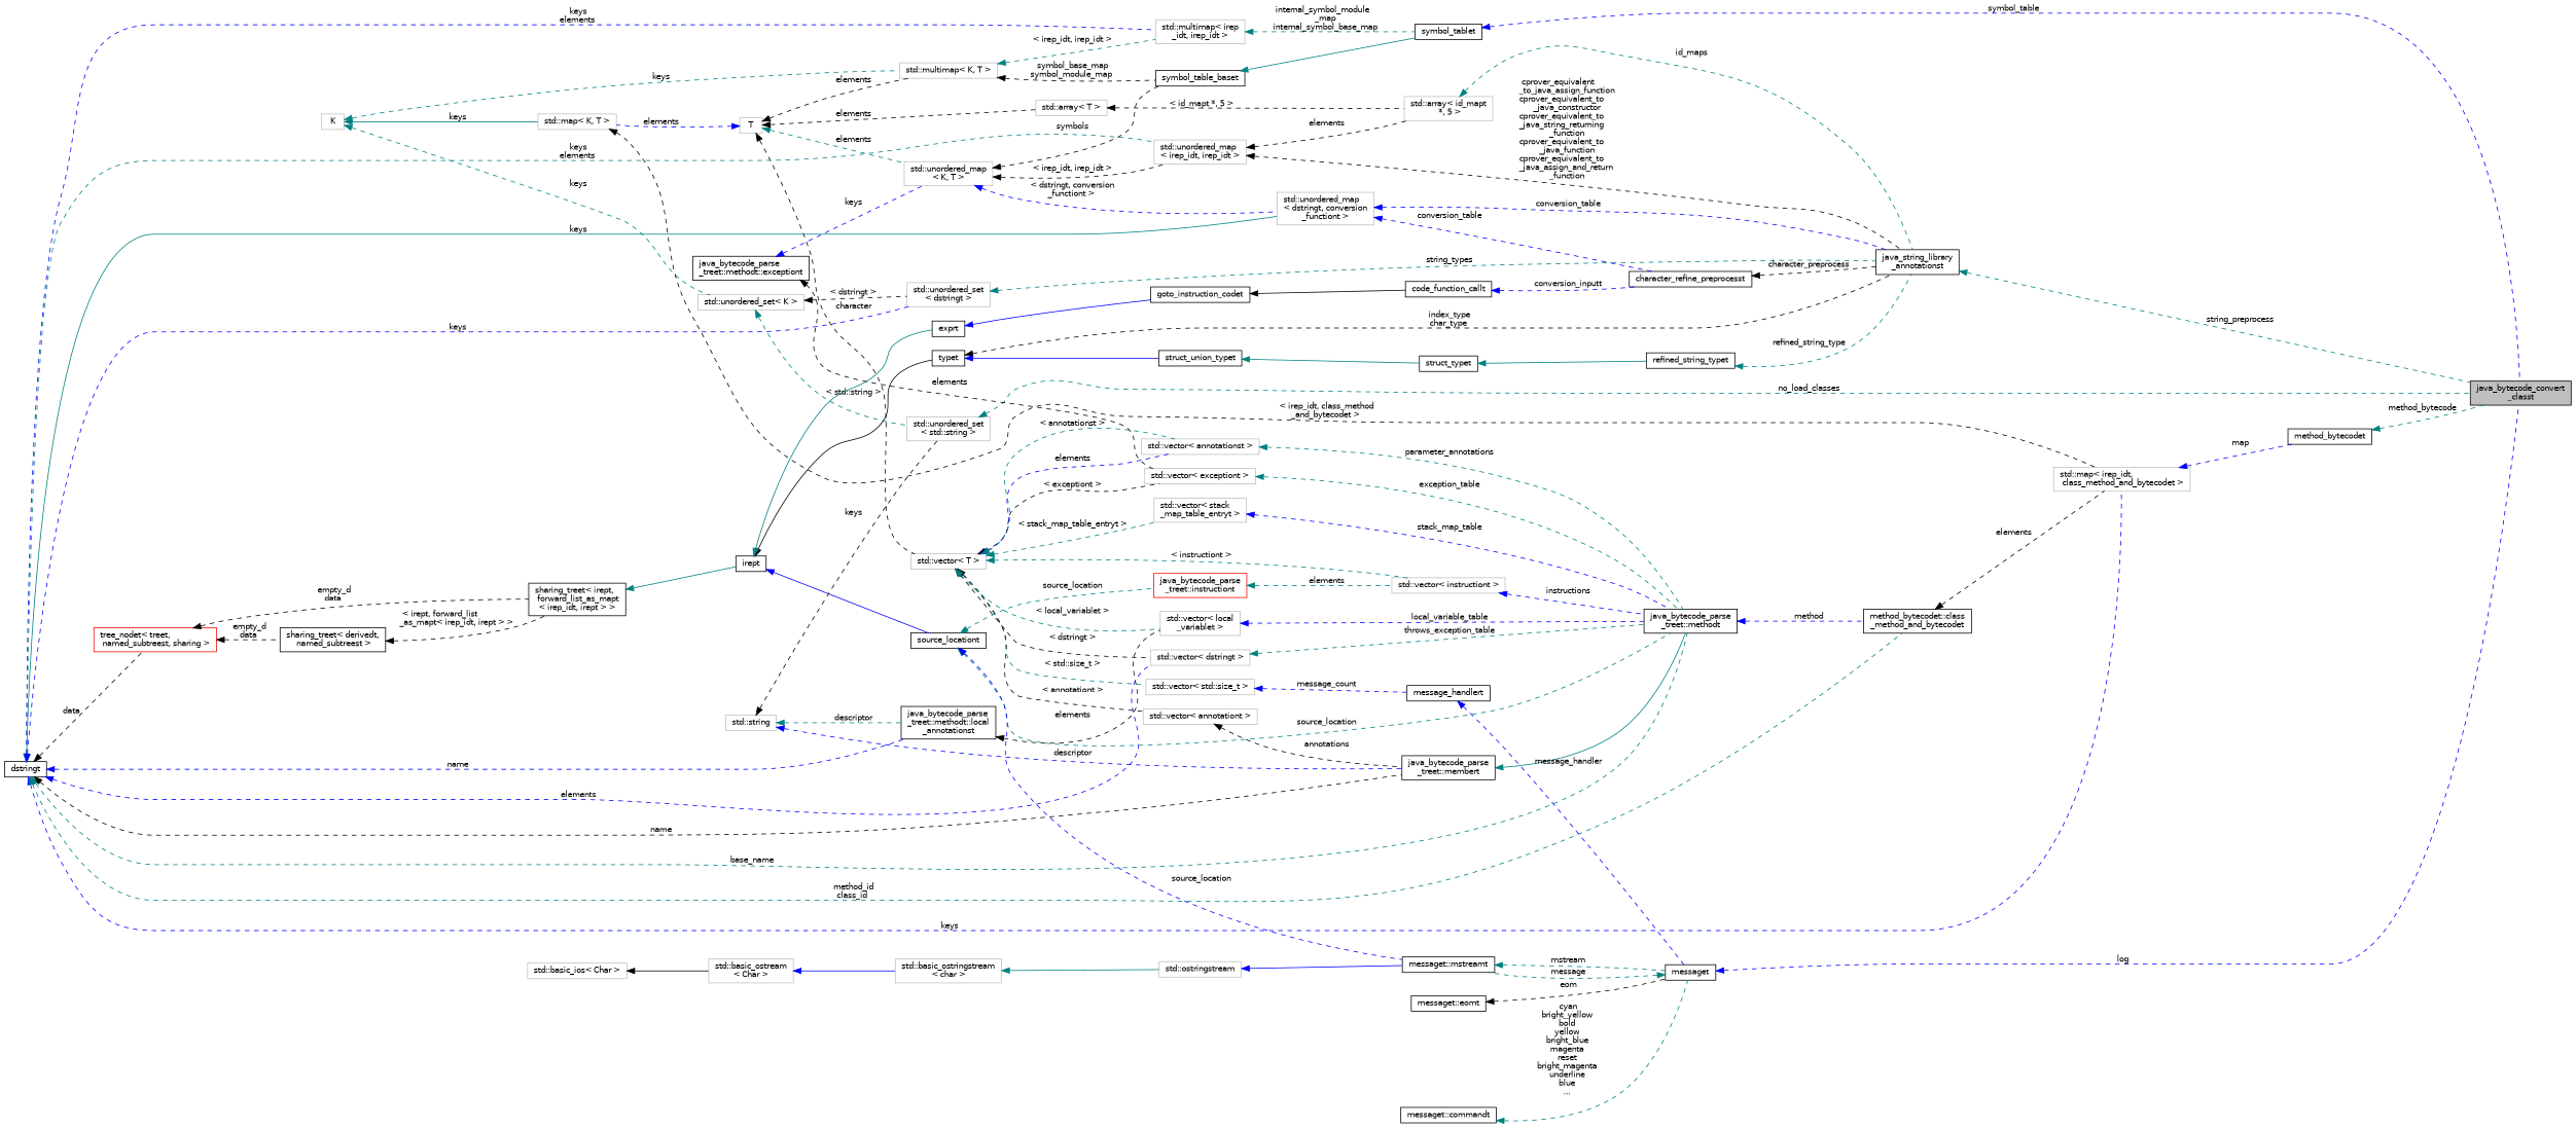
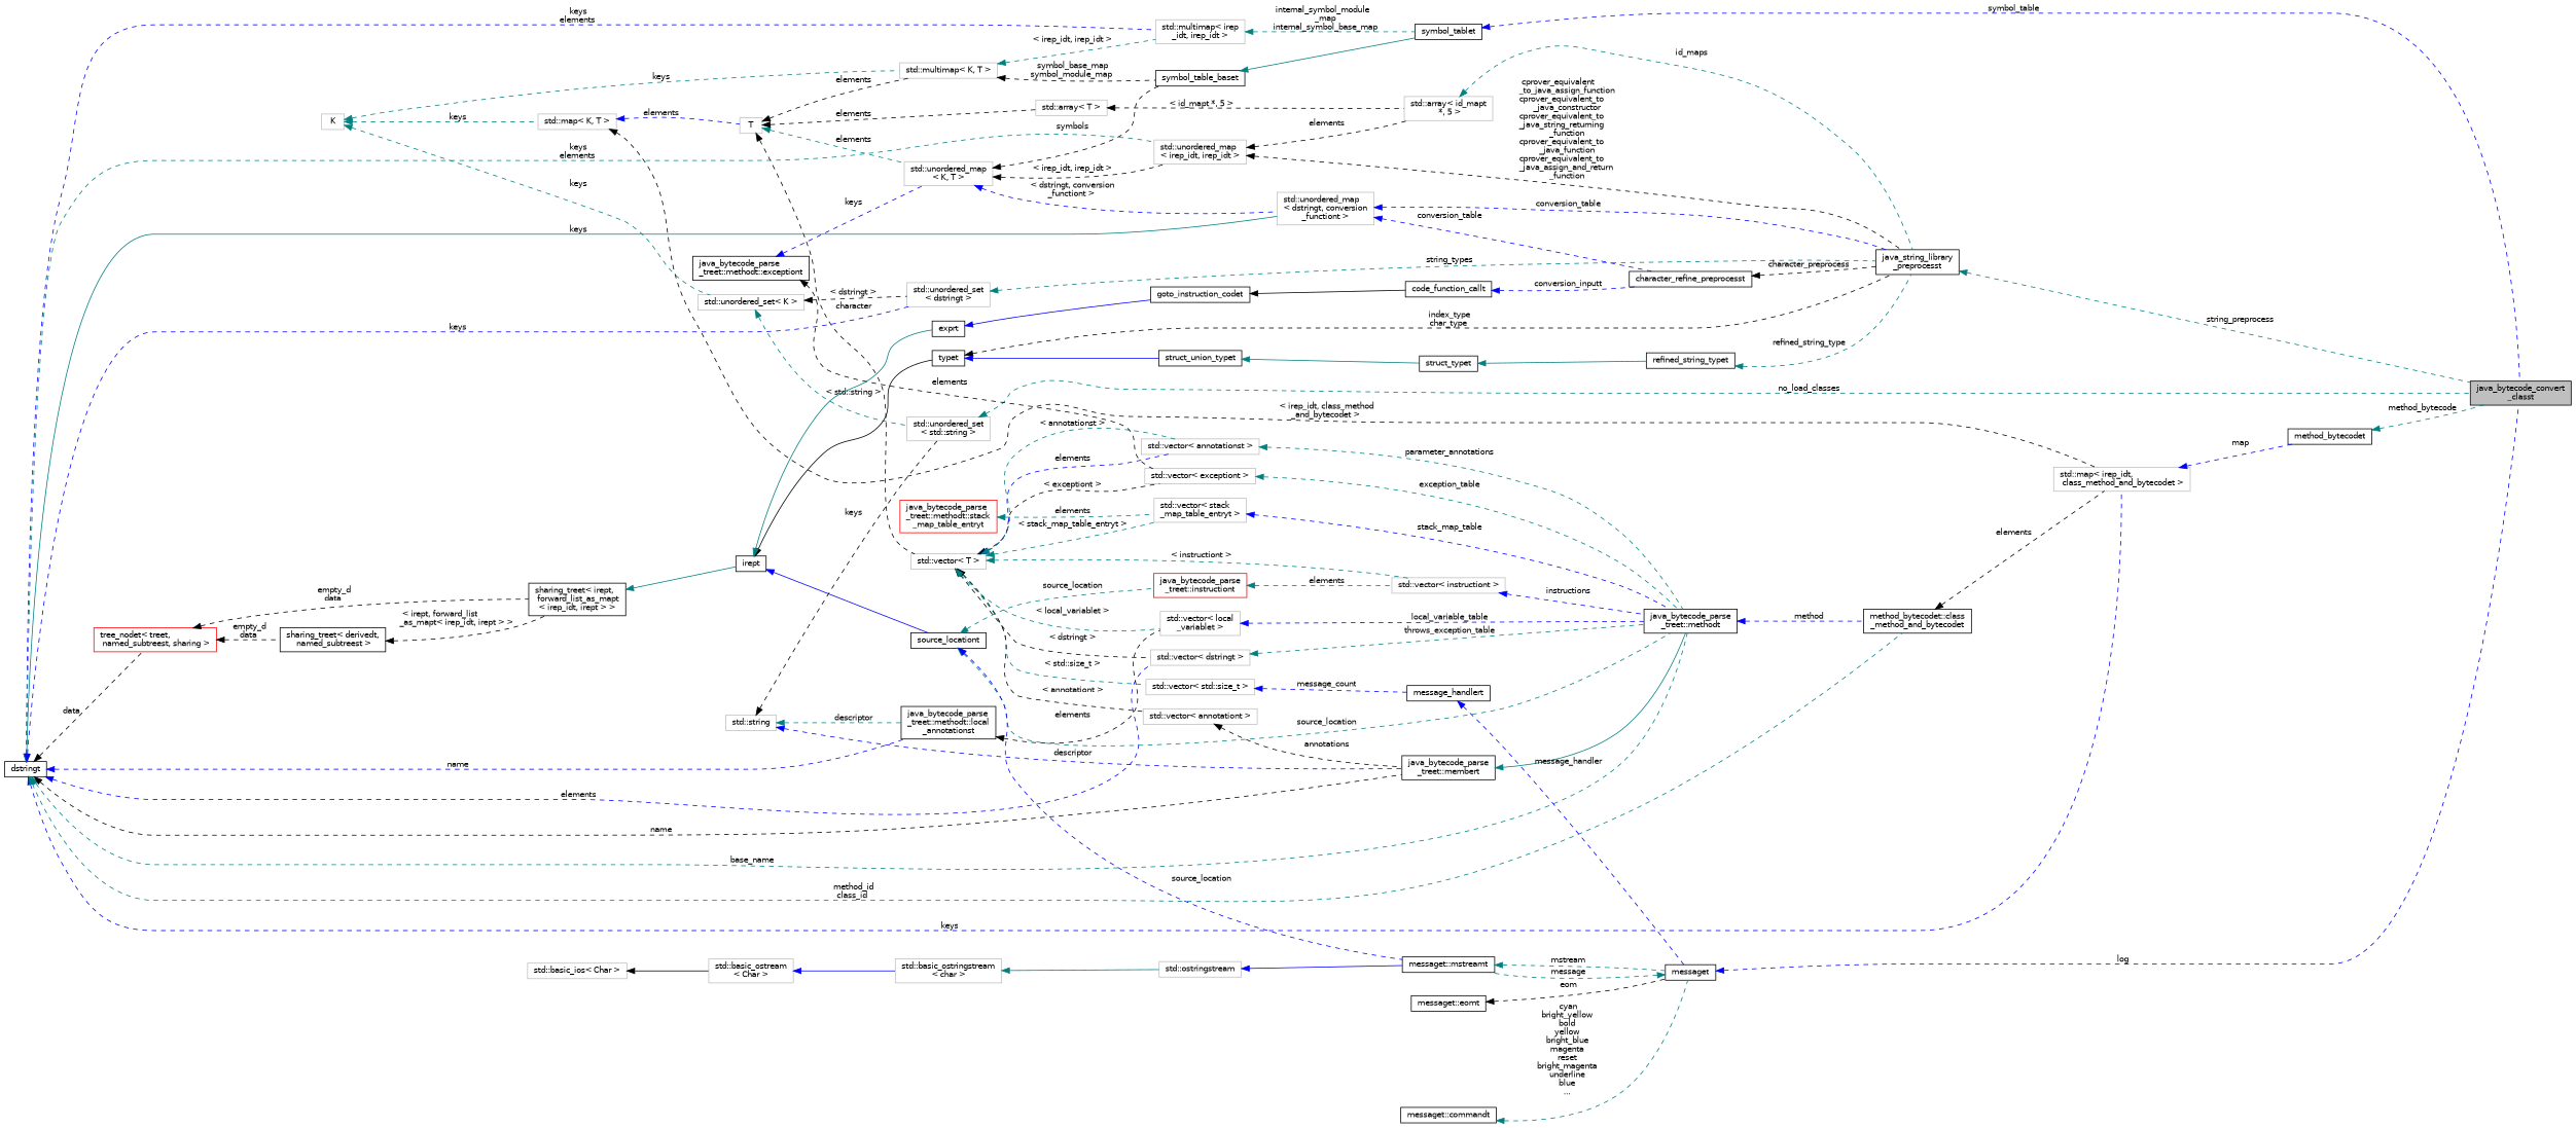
  digraph {
    rankdir=LR
    node [color=black fontname=Helvetica fontsize=10 shape=record]
    edge [color=teal dir=back fontname=Helvetica fontsize=10 labelfontname=Helvetica labelfontsize=10 style=dashed]
    n1 [fillcolor=grey75 fontcolor=black height=0.2 label="java_bytecode_convert\l_classt" style=filled width=0.4]
    n2 [height=0.2 label=symbol_tablet width=0.4]
    n3 [height=0.2 label=symbol_table_baset width=0.4]
    n4 [color=grey75 height=0.2 label="std::multimap\< K, T \>" width=0.4]
    n5 [color=grey75 height=0.2 label="std::multimap\< irep\l_idt, irep_idt \>" width=0.4]
    n6 [color=grey75 height=0.2 label=K width=0.4]
    n7 [color=grey75 height=0.2 label="std::map\< K, T \>" width=0.4]
    n8 [color=grey75 height=0.2 label="std::unordered_set\< K \>" width=0.4]
    n9 [color=grey75 height=0.2 label="std::unordered_map\l\< K, T \>" width=0.4]
    n10 [color=grey75 height=0.2 label="std::unordered_map\l\< irep_idt, irep_idt \>" width=0.4]
    n11 [color=grey75 height=0.2 label="std::unordered_map\l\< dstringt, conversion\l_functiont \>" width=0.4]
    n12 [color=grey75 height=0.2 label="std::map\< irep_idt,\l class_method_and_bytecodet \>" width=0.4]
    n13 [color=grey75 height=0.2 label="std::unordered_set\l\< dstringt \>" width=0.4]
    n14 [color=grey75 height=0.2 label="std::unordered_set\l\< std::string \>" width=0.4]
    n15 [color=grey75 height=0.2 label=T width=0.4]
    n16 [color=grey75 height=0.2 label="std::vector\< T \>" width=0.4]
    n17 [color=grey75 height=0.2 label="std::array\< T \>" width=0.4]
    n18 [color=grey75 height=0.2 label="std::vector\< dstringt \>" width=0.4]
    n19 [color=grey75 height=0.2 label="std::vector\< std::size_t \>" width=0.4]
    n20 [color=grey75 height=0.2 label="std::vector\< annotationt \>" width=0.4]
    n21 [color=grey75 height=0.2 label="std::vector\< local\l_variablet \>" width=0.4]
    n22 [color=grey75 height=0.2 label="std::vector\< exceptiont \>" width=0.4]
    n23 [color=grey75 height=0.2 label="std::vector\< annotationst \>" width=0.4]
    n24 [color=grey75 height=0.2 label="std::vector\< stack\l_map_table_entryt \>" width=0.4]
    n25 [color=grey75 height=0.2 label="std::vector\< instructiont \>" width=0.4]
    n26 [color=grey75 height=0.2 label="std::array\< id_mapt\l *, 5 \>" width=0.4]
-   n27 [height=0.2 label="java_string_library\l_annotationst" width=0.4]
+   n27 [height=0.2 label="java_string_library\l_preprocesst" width=0.4]
    n28 [height=0.2 label=character_refine_preprocesst width=0.4]
    n29 [height=0.2 label=dstringt width=0.4]
    n30 [color=red height=0.2 label="tree_nodet\< treet,\l named_subtreest, sharing \>" width=0.4]
    n31 [height=0.2 label="method_bytecodet::class\l_method_and_bytecodet" width=0.4]
    n32 [height=0.2 label="java_bytecode_parse\l_treet::methodt" width=0.4]
    n33 [height=0.2 label="java_bytecode_parse\l_treet::membert" width=0.4]
    n34 [height=0.2 label="java_bytecode_parse\l_treet::methodt::local\l_annotationst" width=0.4]
    n35 [height=0.2 label="sharing_treet\< irept,\l forward_list_as_mapt\l\< irep_idt, irept \> \>" width=0.4]
    n36 [height=0.2 label="sharing_treet\< derivedt,\l named_subtreest \>" width=0.4]
    n37 [height=0.2 label=method_bytecodet width=0.4]
    n38 [height=0.2 label=messaget width=0.4]
    n39 [height=0.2 label="messaget::mstreamt" width=0.4]
    n40 [height=0.2 label=message_handlert width=0.4]
    n41 [height=0.2 label="messaget::commandt" width=0.4]
    n42 [color=grey75 height=0.2 label="std::ostringstream" width=0.4]
    n43 [color=grey75 height=0.2 label="std::basic_ostringstream\l\< char \>" width=0.4]
    n44 [color=grey75 height=0.2 label="std::basic_ostream\l\< Char \>" width=0.4]
    n45 [color=grey75 height=0.2 label="std::basic_ios\< Char \>" width=0.4]
    n46 [height=0.2 label=source_locationt width=0.4]
    n47 [color=red height=0.2 label="java_bytecode_parse\l_treet::instructiont" width=0.4]
    n48 [height=0.2 label=irept width=0.4]
    n49 [height=0.2 label=typet width=0.4]
    n50 [height=0.2 label=exprt width=0.4]
    n51 [height=0.2 label=struct_union_typet width=0.4]
    n52 [height=0.2 label=goto_instruction_codet width=0.4]
    n53 [height=0.2 label="messaget::eomt" width=0.4]
    n54 [color=grey75 height=0.2 label="std::string" width=0.4]
    n55 [height=0.2 label="java_bytecode_parse\l_treet::methodt::exceptiont" width=0.4]
+   n56 [color=red height=0.2 label="java_bytecode_parse\l_treet::methodt::stack\l_map_table_entryt" width=0.4]
    n57 [height=0.2 label=refined_string_typet width=0.4]
    n58 [height=0.2 label=struct_typet width=0.4]
    n59 [height=0.2 label=code_function_callt width=0.4]
    n2 -> n1 [color=blue label=" symbol_table"]
    n3 -> n2 [style=solid]
    n4 -> n3 [color=black label=" symbol_base_map\nsymbol_module_map"]
    n4 -> n5 [label=" \< irep_idt, irep_idt \>"]
    n5 -> n2 [label=" internal_symbol_module\l_map\ninternal_symbol_base_map"]
    n6 -> n4 [label=" keys"]
-   n6 -> n7 [label=" keys" style=solid]
+   n6 -> n7 [label=" keys"]
    n6 -> n8 [label=" keys"]
    n7 -> n12 [color=black label=" \< irep_idt, class_method\l_and_bytecodet \>"]
    n8 -> n13 [color=black label=" \< dstringt \>"]
    n8 -> n14 [label=" \< std::string \>"]
    n9 -> n3 [color=black label=" symbols"]
    n9 -> n10 [color=black label=" \< irep_idt, irep_idt \>"]
    n9 -> n11 [color=blue label=" \< dstringt, conversion\l_functiont \>"]
    n10 -> n26 [color=black label=" elements"]
    n10 -> n27 [color=black label=" cprover_equivalent\l_to_java_assign_function\ncprover_equivalent_to\l_java_constructor\ncprover_equivalent_to\l_java_string_returning\l_function\ncprover_equivalent_to\l_java_function\ncprover_equivalent_to\l_java_assign_and_return\l_function"]
    n11 -> n27 [color=blue label=" conversion_table"]
    n11 -> n28 [color=blue label=" conversion_table"]
    n12 -> n37 [color=blue label=" map"]
    n13 -> n27 [label=" string_types"]
    n14 -> n1 [label=" no_load_classes"]
    n15 -> n4 [color=black label=" elements"]
-   n15 -> n7 [color=blue label=" elements"]
+   n7 -> n15 [color=blue label=" elements"]
    n15 -> n9 [label=" elements"]
    n15 -> n16 [color=black label=" character"]
    n15 -> n17 [color=black label=" elements"]
    n16 -> n18 [color=black label=" \< dstringt \>"]
    n16 -> n19 [label=" \< std::size_t \>"]
    n16 -> n20 [color=black label=" \< annotationt \>"]
    n16 -> n21 [label=" \< local_variablet \>"]
    n16 -> n22 [color=black label=" \< exceptiont \>"]
    n16 -> n23 [color=blue label=" elements"]
    n16 -> n23 [label=" \< annotationst \>"]
    n16 -> n24 [label=" \< stack_map_table_entryt \>"]
    n16 -> n25 [label=" \< instructiont \>"]
    n17 -> n26 [color=black label=" \< id_mapt *, 5 \>"]
    n18 -> n32 [label=" throws_exception_table"]
    n19 -> n40 [color=blue label=" message_count"]
    n20 -> n33 [color=black label=" annotations"]
    n21 -> n32 [color=blue label=" local_variable_table"]
    n22 -> n32 [label=" exception_table"]
    n23 -> n32 [label=" parameter_annotations"]
    n24 -> n32 [color=blue label=" stack_map_table"]
    n25 -> n32 [color=blue label=" instructions"]
    n26 -> n27 [label=" id_maps"]
    n27 -> n1 [label=" string_preprocess"]
    n28 -> n27 [color=black label=" character_preprocess"]
    n29 -> n5 [color=blue label=" keys\nelements"]
    n29 -> n10 [label=" keys\nelements"]
    n29 -> n11 [label=" keys" style=solid]
    n29 -> n12 [color=blue label=" keys"]
    n29 -> n13 [color=blue label=" keys"]
    n29 -> n18 [color=blue label=" elements"]
    n29 -> n30 [color=black label=" data"]
    n29 -> n31 [label=" method_id\nclass_id"]
    n29 -> n32 [label=" base_name"]
    n29 -> n33 [color=black label=" name"]
    n29 -> n34 [color=blue label=" name"]
    n30 -> n35 [color=black label=" empty_d\ndata"]
    n30 -> n36 [color=black label=" empty_d\ndata"]
    n31 -> n12 [color=black label=" elements"]
    n32 -> n31 [color=blue label=" method"]
    n33 -> n32 [style=solid]
    n34 -> n21 [color=black label=" elements"]
    n35 -> n48 [style=solid]
    n36 -> n35 [color=black label=" \< irept, forward_list\l_as_mapt\< irep_idt, irept \> \>"]
    n37 -> n1 [label=" method_bytecode"]
    n38 -> n1 [color=blue label=" log"]
    n38 -> n39 [label=" message"]
    n39 -> n38 [label=" mstream"]
    n40 -> n38 [color=blue label=" message_handler"]
    n41 -> n38 [label=" cyan\nbright_yellow\nbold\nyellow\nbright_blue\nmagenta\nreset\nbright_magenta\nunderline\nblue\n..."]
    n42 -> n39 [color=blue style=solid]
    n43 -> n42 [style=solid]
    n44 -> n43 [color=blue style=solid]
    n45 -> n44 [color=black style=solid]
    n46 -> n32 [label=" source_location"]
    n46 -> n39 [color=blue label=" source_location"]
    n46 -> n47 [label=" source_location"]
    n47 -> n25 [label=" elements"]
    n48 -> n46 [color=blue style=solid]
    n48 -> n49 [color=black style=solid]
    n48 -> n50 [style=solid]
    n49 -> n27 [color=black label=" index_type\nchar_type"]
    n49 -> n51 [color=blue style=solid]
    n50 -> n52 [color=blue style=solid]
    n51 -> n58 [style=solid]
    n52 -> n59 [color=black style=solid]
    n53 -> n38 [color=black label=" eom"]
    n54 -> n14 [color=black label=" keys"]
    n54 -> n33 [color=blue label=" descriptor"]
    n54 -> n34 [label=" descriptor"]
    n55 -> n9 [color=blue label=" keys"]
    n55 -> n22 [color=black label=" elements"]
+   n56 -> n24 [label=" elements"]
    n57 -> n27 [label=" refined_string_type"]
    n58 -> n57 [style=solid]
    n59 -> n28 [color=blue label=" conversion_inputt"]
  }
